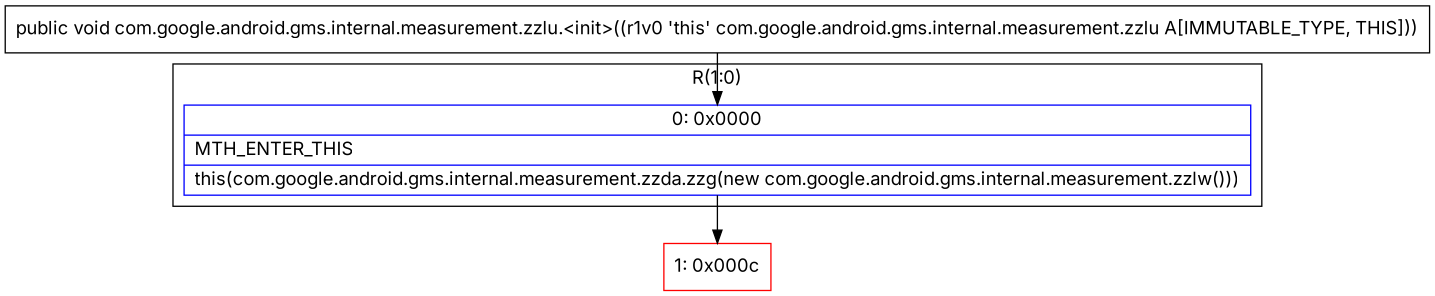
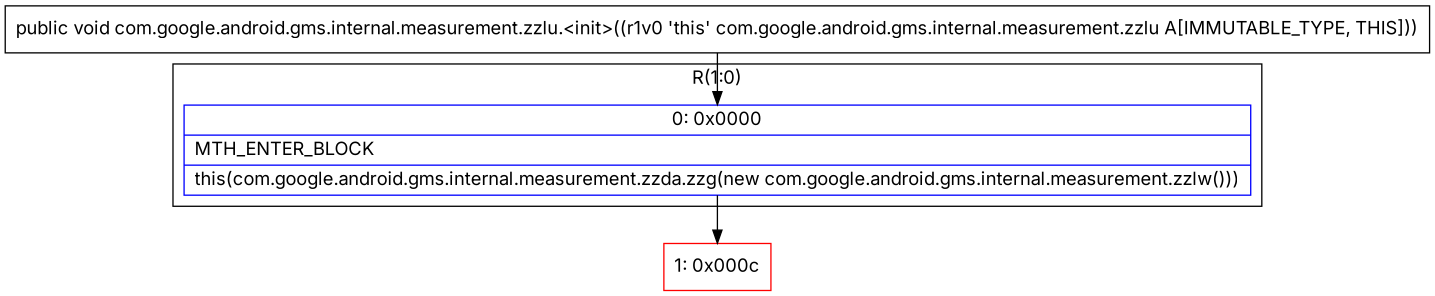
  digraph {
    fontname=Inter
    node [shape=record fontname=Inter]
    edge [fontname=Inter]
-   n1 [color=blue label="{0\:\ 0x0000|MTH_ENTER_THIS\l|this(com.google.android.gms.internal.measurement.zzda.zzg(new com.google.android.gms.internal.measurement.zzlw()))\l}"]
+   n1 [color=blue label="{0\:\ 0x0000|MTH_ENTER_BLOCK\l|this(com.google.android.gms.internal.measurement.zzda.zzg(new com.google.android.gms.internal.measurement.zzlw()))\l}"]
    n2 [color=red label="{1\:\ 0x000c}"]
    n3 [label="{public void com.google.android.gms.internal.measurement.zzlu.\<init\>((r1v0 'this' com.google.android.gms.internal.measurement.zzlu A[IMMUTABLE_TYPE, THIS])) }"]
    subgraph cluster_1 {
      label="R(1:0)"
      n1
    }
    n1 -> n2
    n3 -> n1
  }
